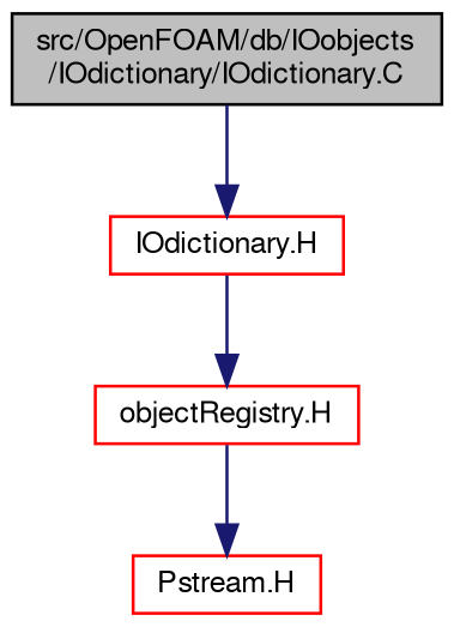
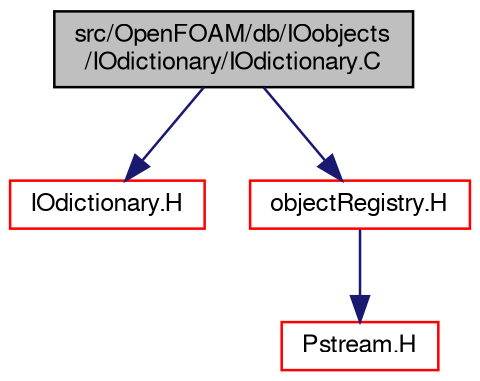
  digraph {
    node [color=red fontname=FreeSans fontsize=10 shape=record]
    edge [color=midnightblue fontname=FreeSans fontsize=10 labelfontname=FreeSans labelfontsize=10 style=solid]
    n1 [color=black fillcolor=grey75 fontcolor=black height=0.2 label="src/OpenFOAM/db/IOobjects\l/IOdictionary/IOdictionary.C" style=filled width=0.4]
    n2 [height=0.2 label="IOdictionary.H" width=0.4]
    n3 [height=0.2 label="objectRegistry.H" width=0.4]
    n4 [height=0.2 label="Pstream.H" width=0.4]
    n1 -> n2
-   n2 -> n3
+   n1 -> n3
    n3 -> n4
  }
